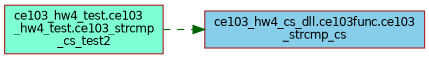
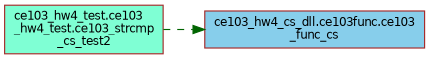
  digraph {
    rankdir=LR
    node [color=brown fontname=Helvetica fontsize=10 shape=record style=filled]
    n1 [fillcolor=aquamarine fontcolor=black height=0.2 label="ce103_hw4_test.ce103\l_hw4_test.ce103_strcmp\l_cs_test2" width=0.4]
-   n2 [fillcolor=skyblue height=0.2 label="ce103_hw4_cs_dll.ce103func.ce103\l_strcmp_cs" width=0.4]
+   n2 [fillcolor=skyblue height=0.2 label="ce103_hw4_cs_dll.ce103func.ce103\l_func_cs" width=0.4]
    n1 -> n2 [color=darkgreen fontname=Helvetica fontsize=10 labelfontname=Helvetica labelfontsize=10 style=dashed]
  }
